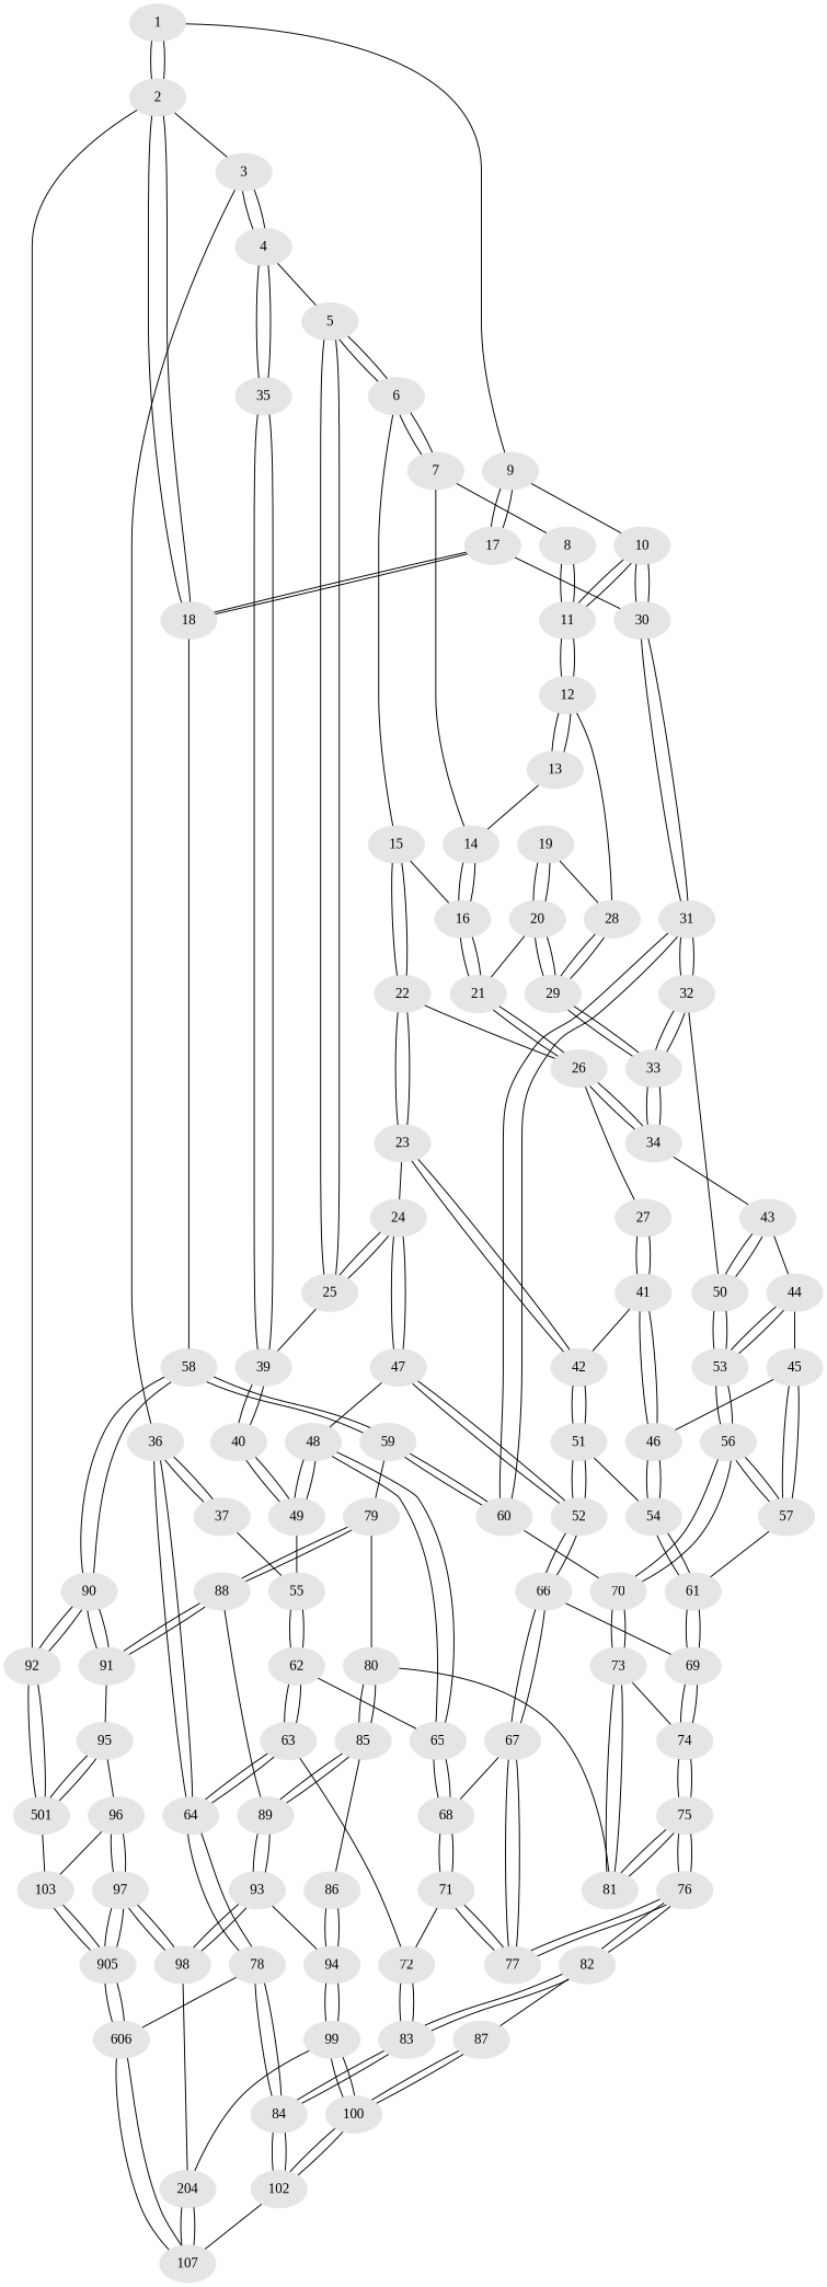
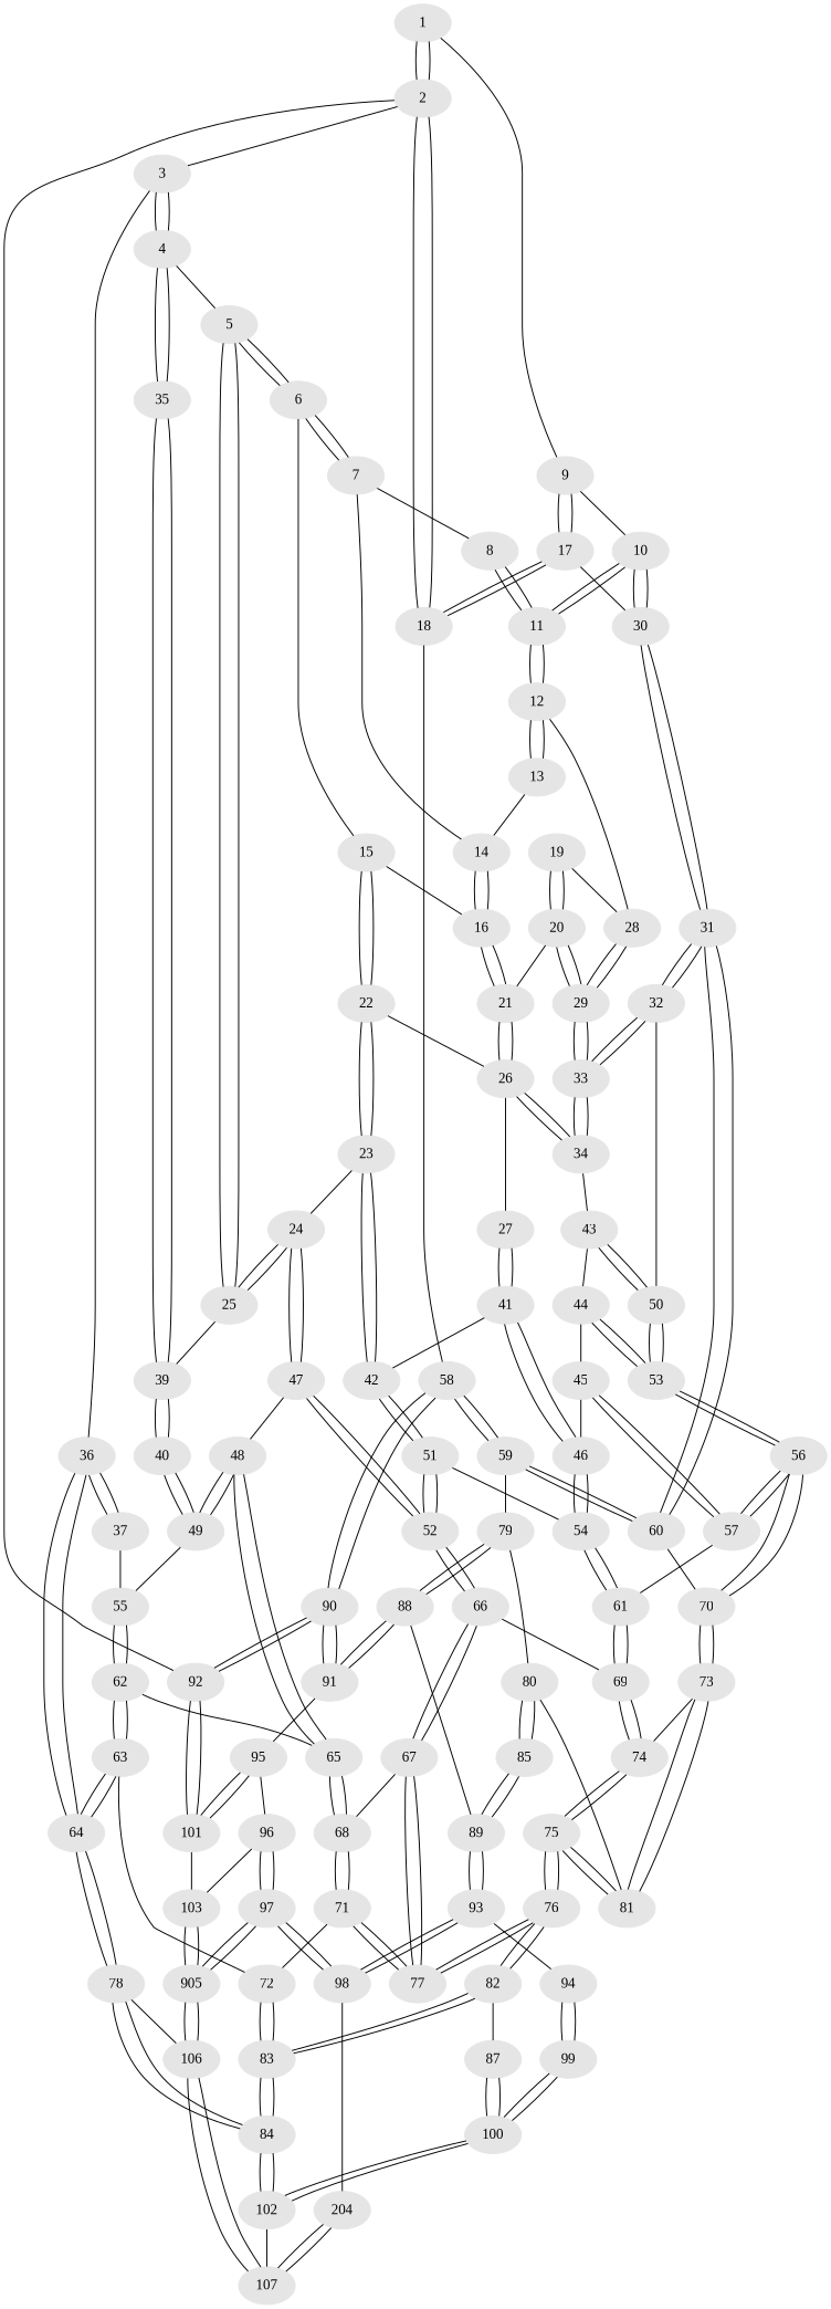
  graph {
    fontname="Liberation Serif"
    node [color=gray90 fontname="Liberation Serif" style=filled]
    edge [fontname="Liberation Serif"]
    1
    2
    9
    3
    18
    92
    10
    17
    4
    36
    58
-   101 [label=501]
+   101
    5
    35
    37
    64
    78
    84
-   106 [label=606]
+   106
    6
    25
    39
    7
    15
    8
    14
    16
    22
    11
    12
    30
    31
    13
    28
    29
    19
    20
    21
    26
    23
    59
    90
    33
    27
    34
    24
    42
    41
    47
    51
    48
    52
    40
    43
    46
    32
    60
    50
    70
    53
    44
    55
    62
    49
    54
    45
    57
    56
    61
    65
    66
    68
    69
    67
    63
    73
    79
    91
    80
    88
    74
    72
    83
    71
    77
    75
    81
    76
    82
    87
    102
    107
    85
    89
-   86
    100
    94
    93
    99
    95
    98
    96
    103
    n104 [label=204]
    97
    n106 [label=905]
    1 -- 2
    1 -- 2
    1 -- 9
    2 -- 3
    2 -- 18
    2 -- 18
    2 -- 92
    9 -- 10
    9 -- 17
    9 -- 17
    3 -- 4
    3 -- 4
    3 -- 36
    18 -- 58
    92 -- 101
    92 -- 101
    10 -- 11
    10 -- 11
    10 -- 30
    10 -- 30
    17 -- 18
    17 -- 18
    17 -- 30
    4 -- 5
    4 -- 35
    4 -- 35
    36 -- 37
    36 -- 37
    36 -- 64
    36 -- 64
    58 -- 59
    58 -- 59
    58 -- 90
    58 -- 90
    101 -- 103
    5 -- 6
    5 -- 6
    5 -- 25
    5 -- 25
    35 -- 39
    35 -- 39
    37 -- 55
    64 -- 78
    64 -- 78
    78 -- 84
    78 -- 84
    78 -- 106
    84 -- 102
    84 -- 102
    106 -- 107
    106 -- 107
    6 -- 7
    6 -- 7
    6 -- 15
    25 -- 39
    39 -- 40
    39 -- 40
    7 -- 8
    7 -- 14
    15 -- 16
    15 -- 22
    15 -- 22
    8 -- 11
    8 -- 11
    14 -- 16
    14 -- 16
    16 -- 21
    16 -- 21
    22 -- 26
    22 -- 23
    22 -- 23
    11 -- 12
    11 -- 12
    12 -- 13
    12 -- 13
    12 -- 28
    30 -- 31
    30 -- 31
    31 -- 32
    31 -- 32
    31 -- 60
    31 -- 60
    13 -- 14
    28 -- 29
    28 -- 29
    29 -- 33
    29 -- 33
    19 -- 28
    19 -- 20
    19 -- 20
    20 -- 29
    20 -- 29
    20 -- 21
    21 -- 26
    21 -- 26
    26 -- 27
    26 -- 34
    26 -- 34
    23 -- 24
    23 -- 42
    23 -- 42
    59 -- 60
    59 -- 60
    59 -- 79
    90 -- 92
    90 -- 92
    90 -- 91
    90 -- 91
    33 -- 34
    33 -- 34
    27 -- 41
    27 -- 41
    34 -- 43
    24 -- 25
    24 -- 25
    24 -- 47
    24 -- 47
    42 -- 51
    42 -- 51
    41 -- 42
    41 -- 46
    41 -- 46
    47 -- 48
    47 -- 52
    47 -- 52
    51 -- 52
    51 -- 52
    51 -- 54
    48 -- 49
    48 -- 49
    48 -- 65
    48 -- 65
    52 -- 66
    52 -- 66
    40 -- 49
    40 -- 49
    43 -- 50
    43 -- 50
    43 -- 44
    46 -- 54
    46 -- 54
    32 -- 33
    32 -- 33
    32 -- 50
    60 -- 70
    50 -- 53
    50 -- 53
    70 -- 73
    70 -- 73
    53 -- 56
    53 -- 56
    44 -- 53
    44 -- 53
    44 -- 45
    55 -- 62
    55 -- 62
    62 -- 65
    62 -- 63
    62 -- 63
    49 -- 55
    54 -- 61
    54 -- 61
    45 -- 46
    45 -- 57
    45 -- 57
    57 -- 61
    56 -- 70
    56 -- 70
    56 -- 57
    56 -- 57
    61 -- 69
    61 -- 69
    65 -- 68
    65 -- 68
    66 -- 69
    66 -- 67
    66 -- 67
    68 -- 71
    68 -- 71
    69 -- 74
    69 -- 74
    67 -- 68
    67 -- 77
    67 -- 77
    63 -- 64
    63 -- 64
    63 -- 72
    73 -- 74
    73 -- 81
    73 -- 81
    79 -- 80
    79 -- 88
    79 -- 88
    91 -- 95
    80 -- 81
    80 -- 85
    80 -- 85
    88 -- 91
    88 -- 91
    88 -- 89
    74 -- 75
    74 -- 75
    72 -- 83
    72 -- 83
    83 -- 84
    83 -- 84
    71 -- 72
    71 -- 77
    71 -- 77
    75 -- 81
    75 -- 81
    75 -- 76
    75 -- 76
    76 -- 77
    76 -- 77
    76 -- 82
    76 -- 82
    82 -- 83
    82 -- 83
    82 -- 87
    87 -- 100
    87 -- 100
    102 -- 107
    85 -- 89
    85 -- 89
-   85 -- 86
    89 -- 93
    89 -- 93
-   86 -- 94
-   86 -- 94
    100 -- 102
    100 -- 102
    94 -- 99
    94 -- 99
    93 -- 94
    93 -- 98
    93 -- 98
    99 -- 100
    99 -- 100
-   99 -- n104
    95 -- 101
    95 -- 101
    95 -- 96
    98 -- n104
    96 -- 103
    96 -- 97
    96 -- 97
    103 -- n106
    103 -- n106
    n104 -- 107
    n104 -- 107
    97 -- 98
    97 -- 98
    97 -- n106
    97 -- n106
    n106 -- 106
    n106 -- 106
  }
